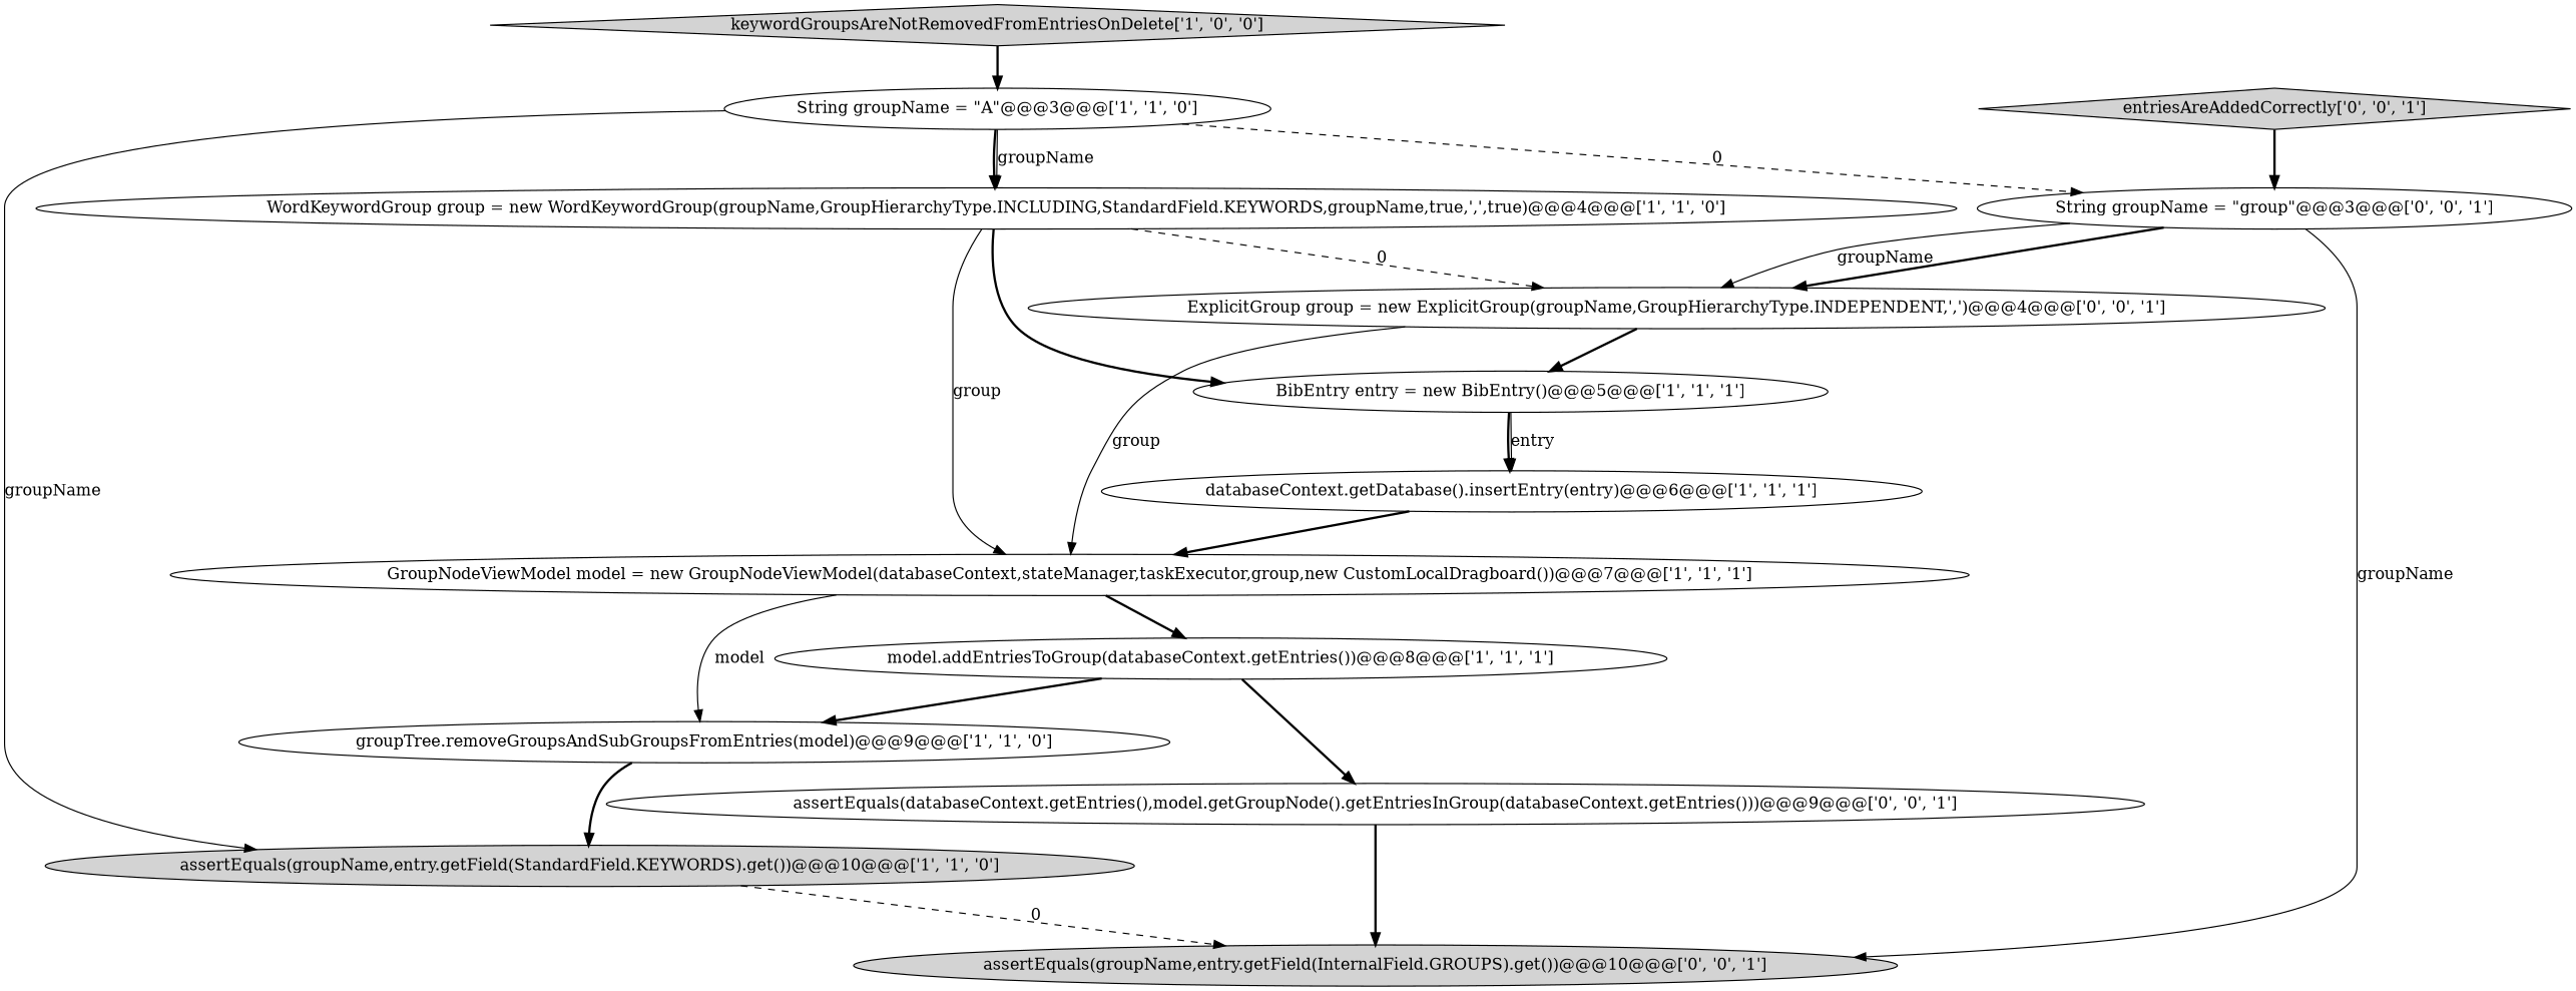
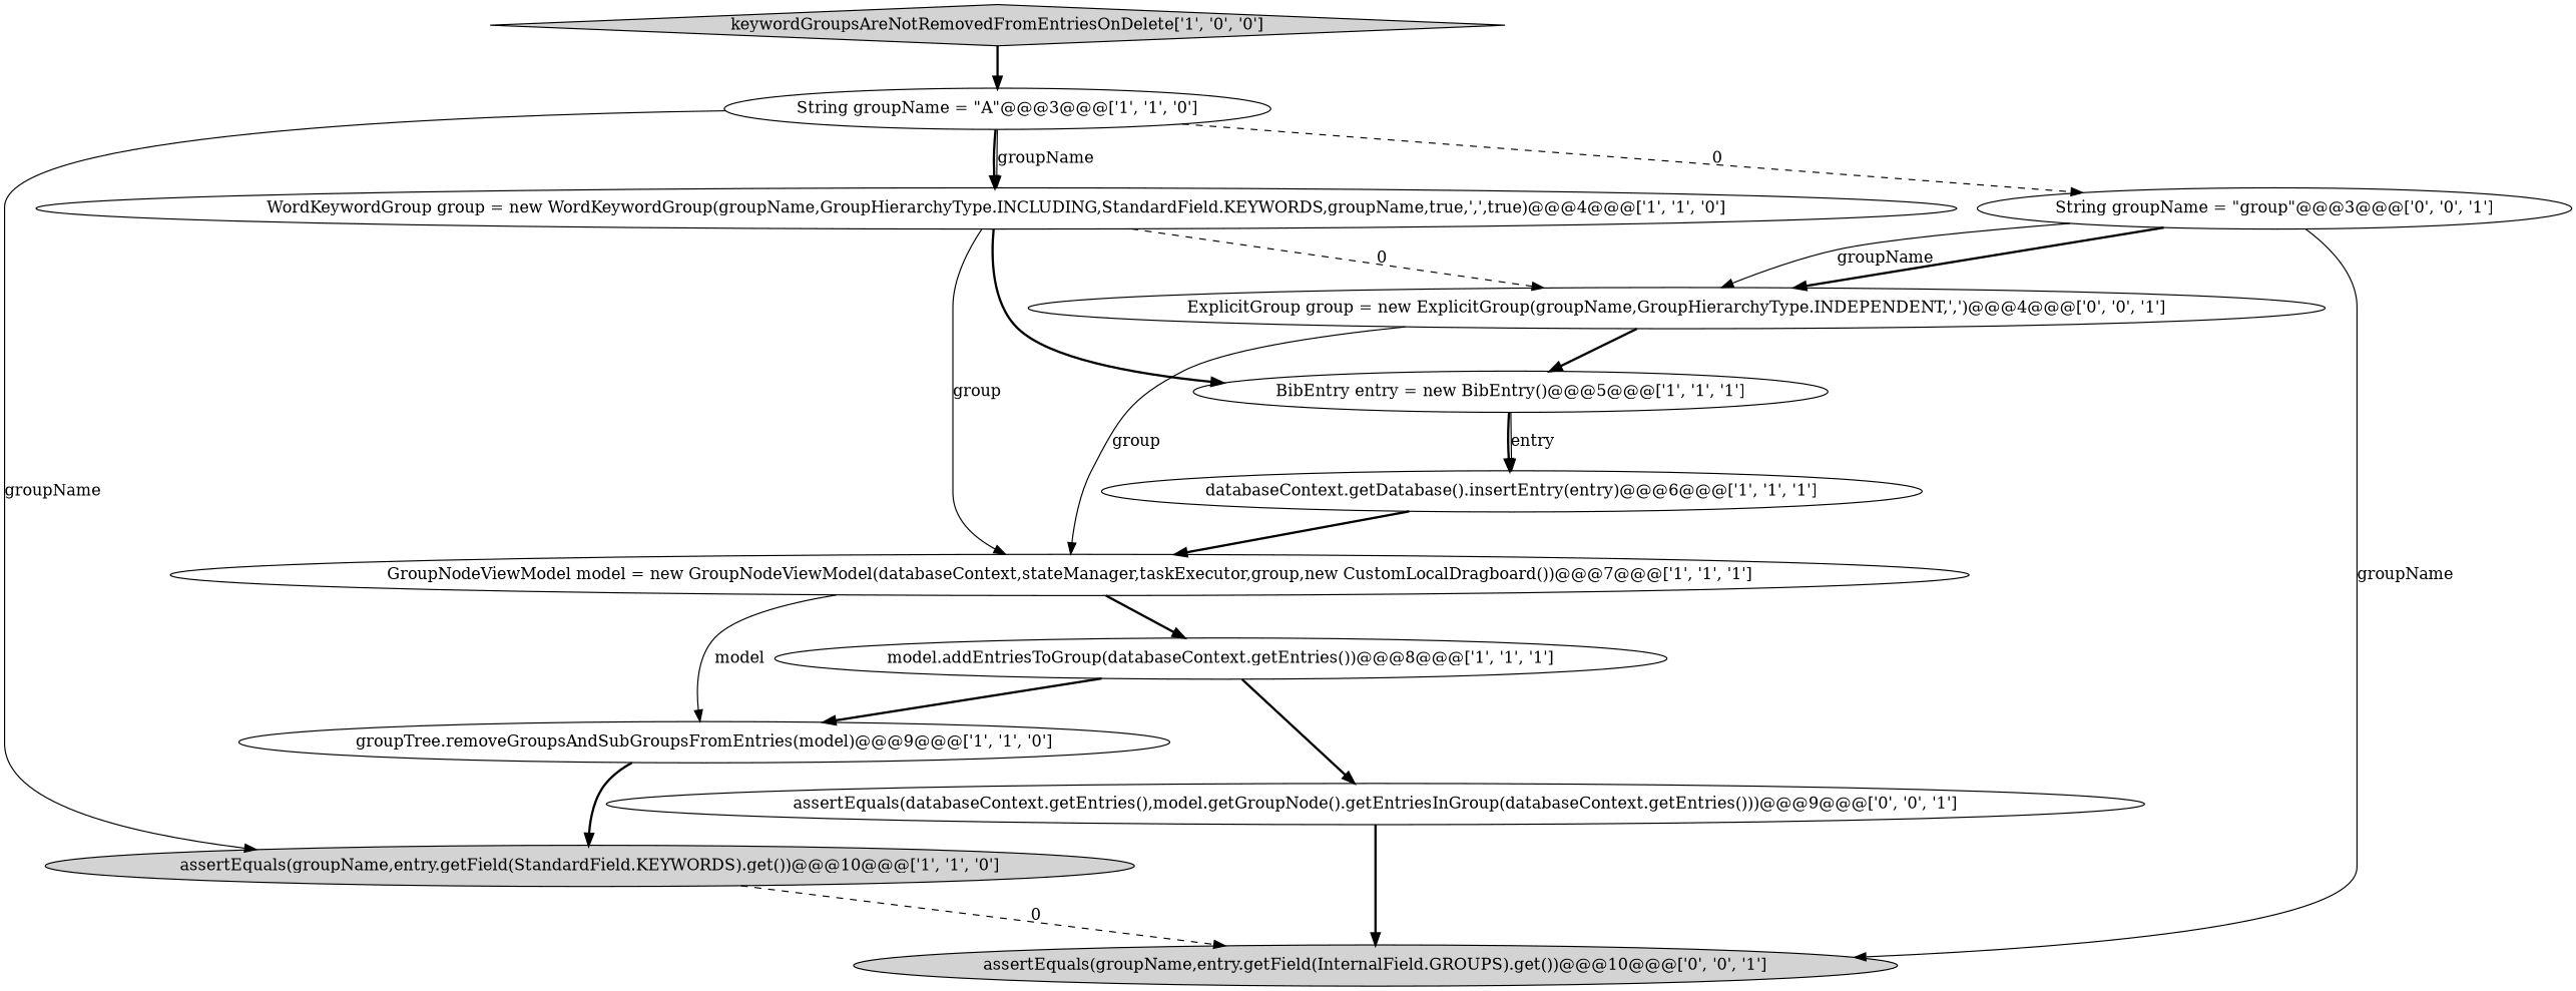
  digraph {
    node [fillcolor=white shape=ellipse style=filled]
    edge [style=bold]
    n1 [label="WordKeywordGroup group = new WordKeywordGroup(groupName,GroupHierarchyType.INCLUDING,StandardField.KEYWORDS,groupName,true,',',true)@@@4@@@['1', '1', '0']"]
    n2 [label="GroupNodeViewModel model = new GroupNodeViewModel(databaseContext,stateManager,taskExecutor,group,new CustomLocalDragboard())@@@7@@@['1', '1', '1']"]
    n3 [label="ExplicitGroup group = new ExplicitGroup(groupName,GroupHierarchyType.INDEPENDENT,',')@@@4@@@['0', '0', '1']"]
    n4 [label="BibEntry entry = new BibEntry()@@@5@@@['1', '1', '1']"]
    n5 [label="groupTree.removeGroupsAndSubGroupsFromEntries(model)@@@9@@@['1', '1', '0']"]
    n6 [label="model.addEntriesToGroup(databaseContext.getEntries())@@@8@@@['1', '1', '1']"]
    n7 [label="databaseContext.getDatabase().insertEntry(entry)@@@6@@@['1', '1', '1']"]
    n8 [fillcolor=lightgray label="assertEquals(groupName,entry.getField(InternalField.GROUPS).get())@@@10@@@['0', '0', '1']"]
    n9 [label="String groupName = \"A\"@@@3@@@['1', '1', '0']"]
    n10 [fillcolor=lightgray label="assertEquals(groupName,entry.getField(StandardField.KEYWORDS).get())@@@10@@@['1', '1', '0']"]
    n11 [label="String groupName = \"group\"@@@3@@@['0', '0', '1']"]
-   n12 [fillcolor=lightgray label="entriesAreAddedCorrectly['0', '0', '1']" shape=diamond]
    n13 [label="assertEquals(databaseContext.getEntries(),model.getGroupNode().getEntriesInGroup(databaseContext.getEntries()))@@@9@@@['0', '0', '1']"]
    n14 [fillcolor=lightgray label="keywordGroupsAreNotRemovedFromEntriesOnDelete['1', '0', '0']" shape=diamond]
    n1 -> n2 [label=group style=solid]
    n1 -> n3 [label=0 style=dashed]
    n1 -> n4
    n2 -> n5 [label=model style=solid]
    n2 -> n6
    n3 -> n2 [label=group style=solid]
    n3 -> n4
    n4 -> n7
    n4 -> n7 [label=entry style=solid]
    n5 -> n10
    n6 -> n5
    n6 -> n13
    n7 -> n2
    n9 -> n1 [label=groupName style=solid]
    n9 -> n1
    n9 -> n10 [label=groupName style=solid]
    n9 -> n11 [label=0 style=dashed]
    n10 -> n8 [label=0 style=dashed]
    n11 -> n3
    n11 -> n3 [label=groupName style=solid]
    n11 -> n8 [label=groupName style=solid]
-   n12 -> n11
    n13 -> n8
    n14 -> n9
  }
